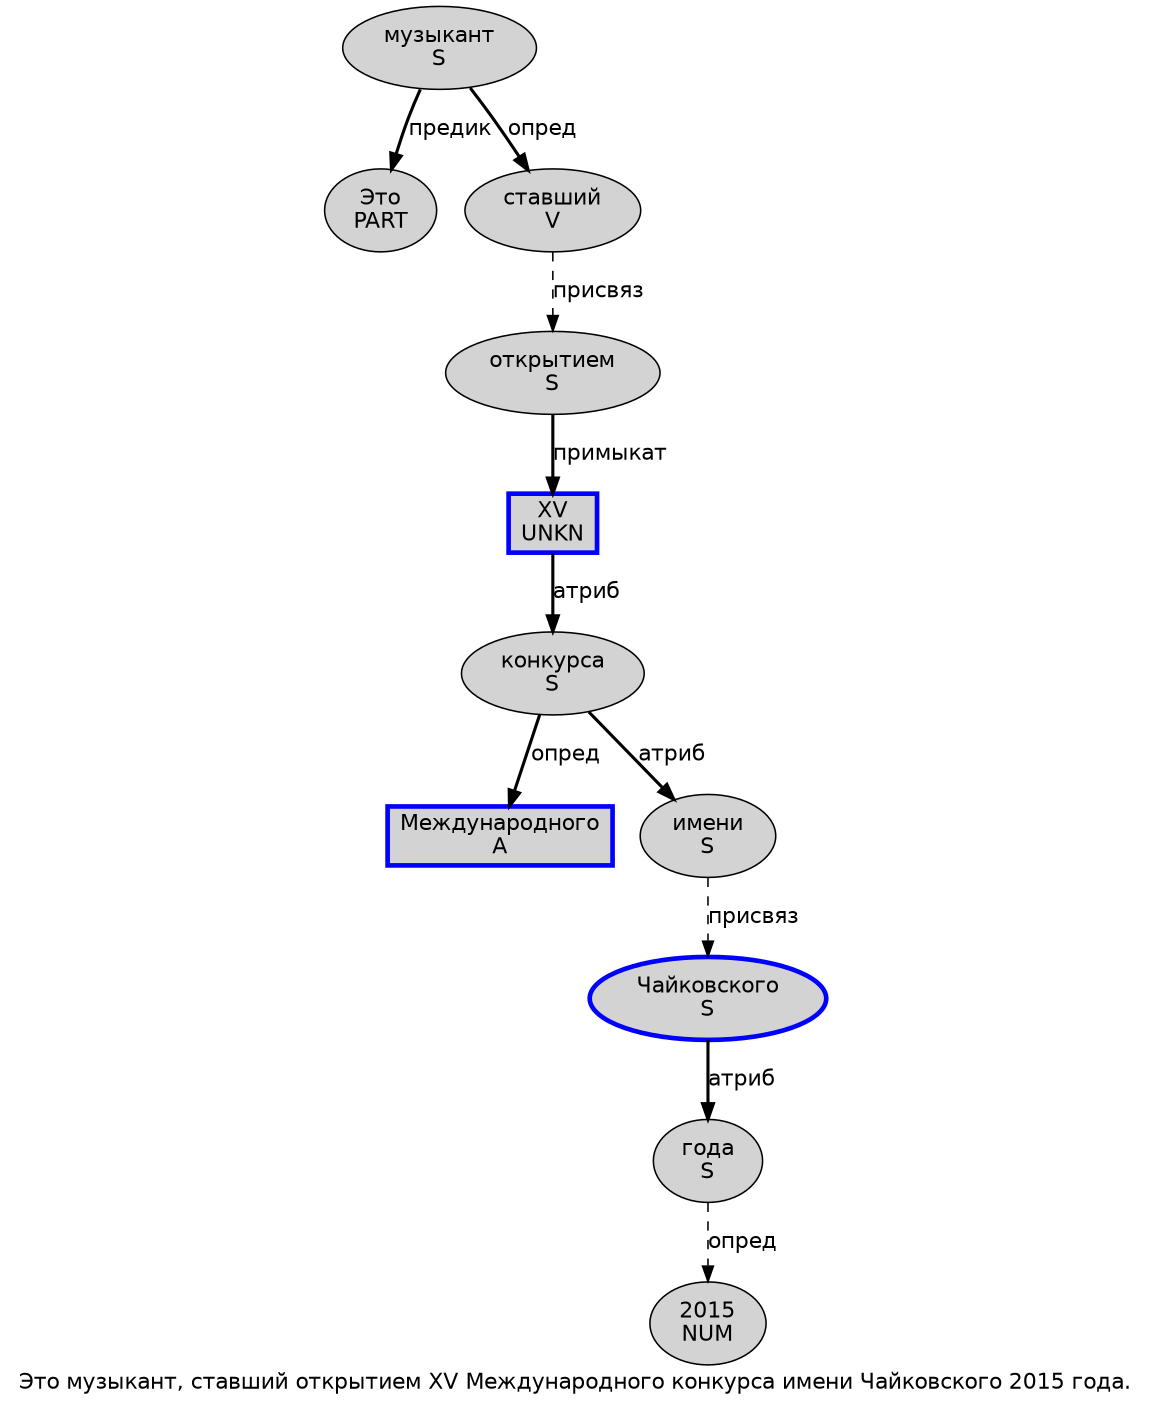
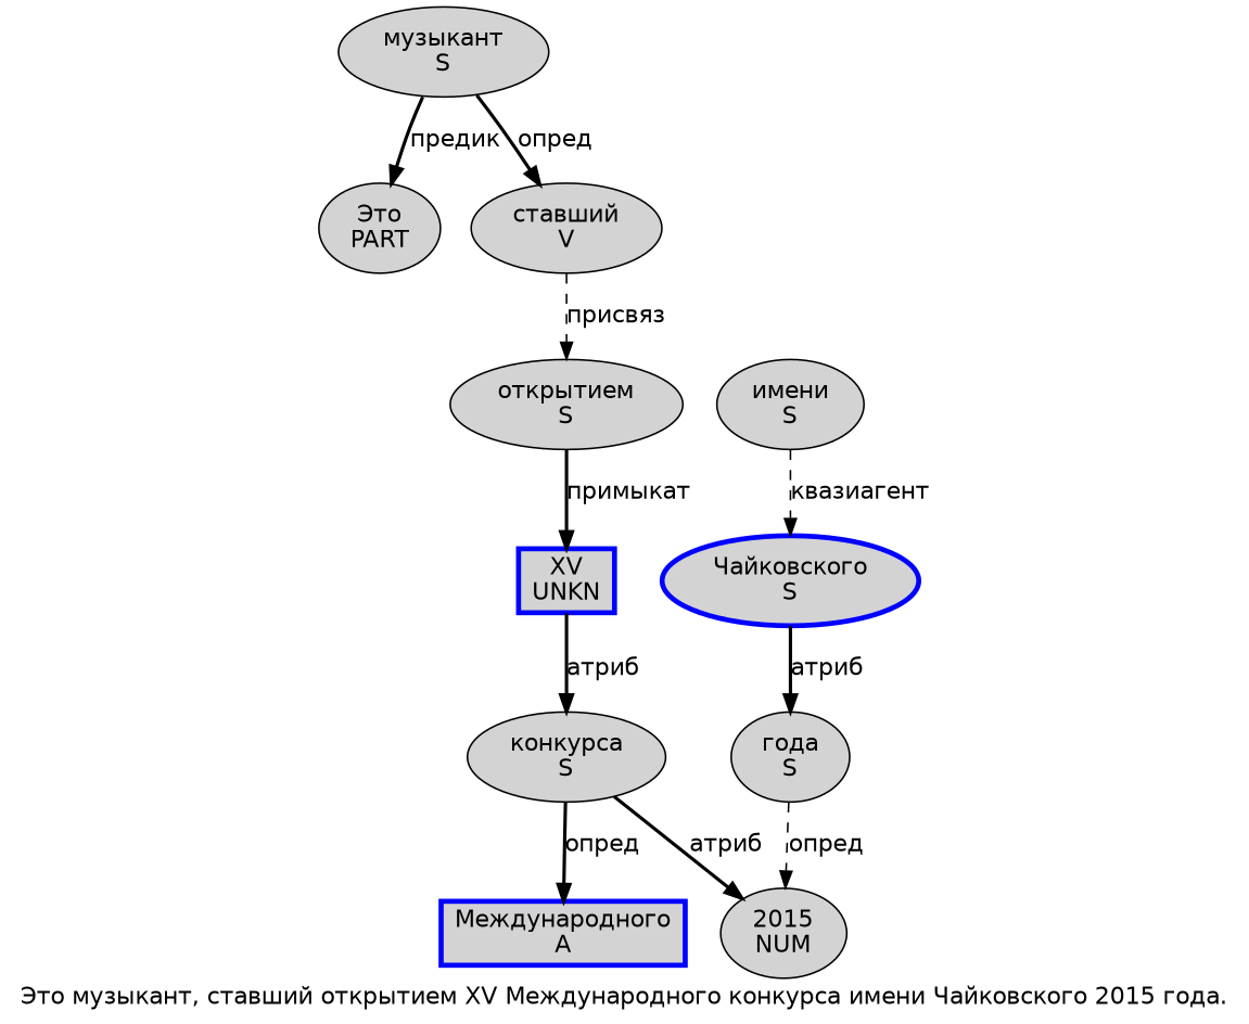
  digraph {
    fontname="DejaVu Sans"
    label="Это музыкант, ставший открытием ХV Международного конкурса имени Чайковского 2015 года."
    node [fillcolor=lightgray fontname="DejaVu Sans" penwidth=1 shape=ellipse style=filled]
    edge [fontname="DejaVu Sans" style=bold]
    n1 [label="Это\nPART"]
    n2 [label="музыкант\nS"]
    n3 [label="ставший\nV"]
    n4 [label="открытием\nS"]
    n5 [color=blue label="ХV\nUNKN" penwidth=3 shape=box]
    n6 [label="конкурса\nS"]
    n7 [color=blue label="Международного\nA" penwidth=3 shape=box]
    n8 [label="имени\nS"]
    n9 [color=blue label="Чайковского\nS" penwidth=3]
    n10 [label="года\nS"]
    n11 [label="2015\nNUM"]
    n2 -> n1 [label="предик"]
    n2 -> n3 [label="опред"]
    n3 -> n4 [label="присвяз" style=dashed]
    n4 -> n5 [label="примыкат"]
    n5 -> n6 [label="атриб"]
    n6 -> n7 [label="опред"]
-   n6 -> n8 [label="атриб"]
-   n8 -> n9 [label="присвяз" style=dashed]
+   n6 -> n11 [label="атриб"]
+   n8 -> n9 [label="квазиагент" style=dashed]
    n9 -> n10 [label="атриб"]
    n10 -> n11 [label="опред" style=dashed]
  }
